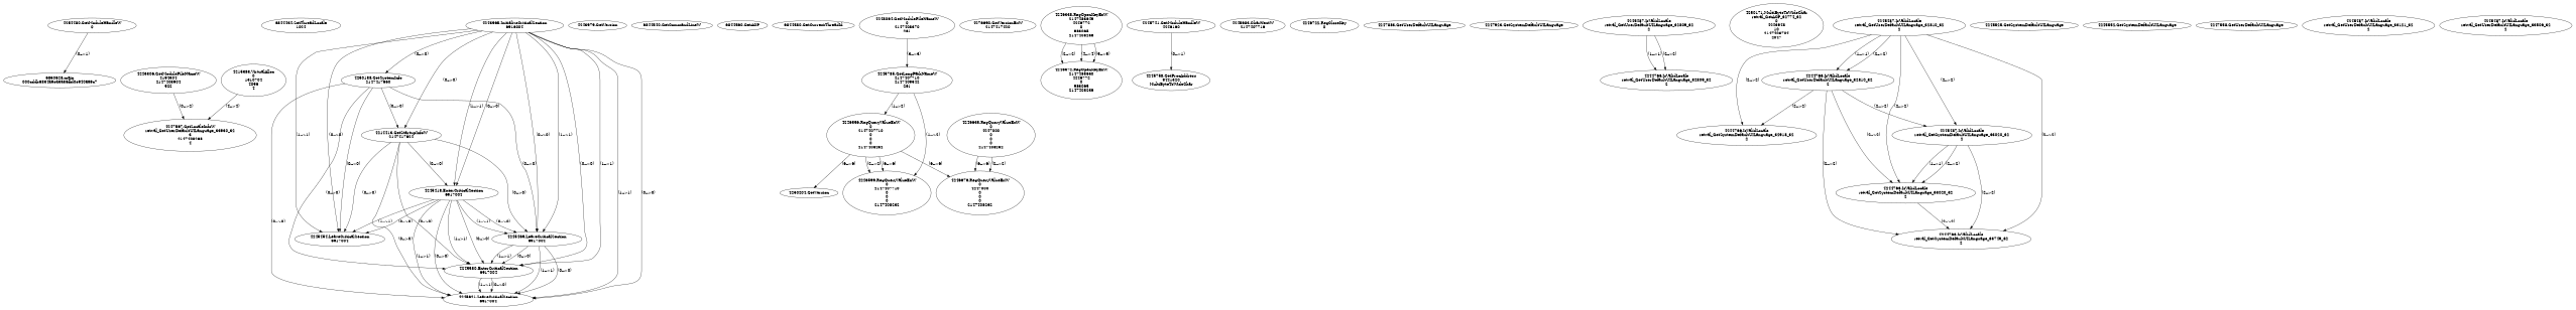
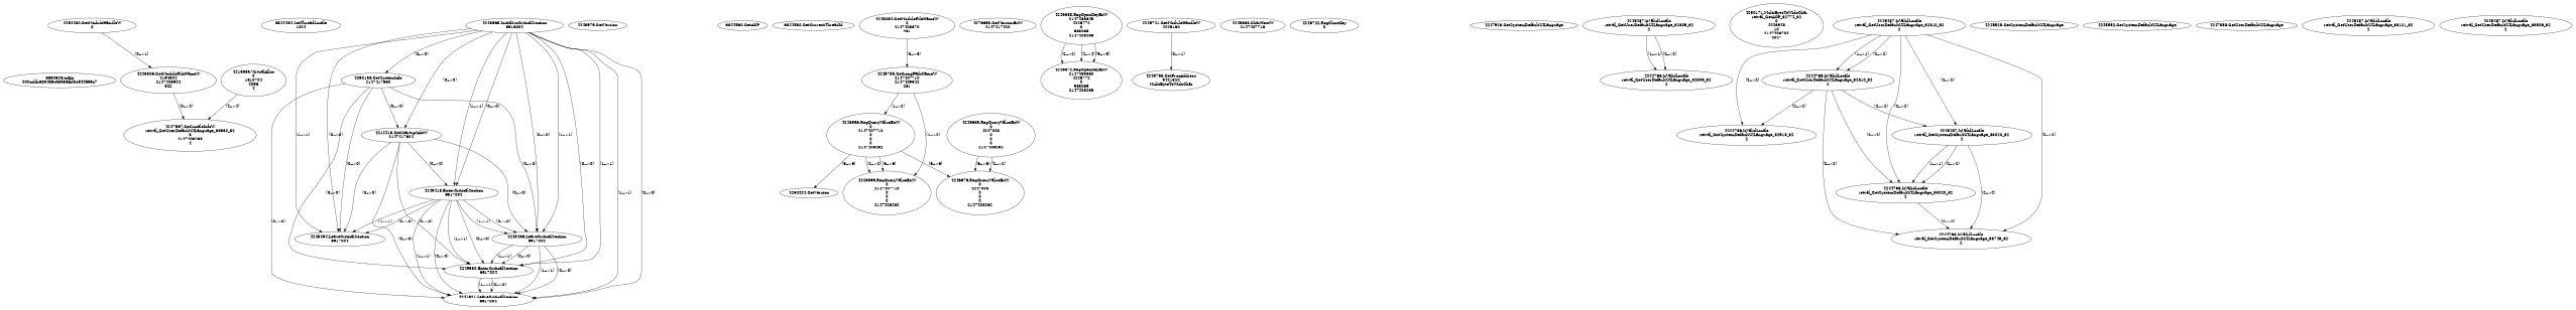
  digraph {
    fontname="DejaVu Serif"
    node [fontname="DejaVu Serif"]
    edge [fontname="DejaVu Serif"]
    n1 [label="6850628.main\n000cddb6834a9ea3a36fbf0e940aa9c7"]
    n2 [label="4254480.GetModuleHandleW\n0"]
    n3 [label="4243306.GetModuleFileNameW\n4194304\n2147408904\n522"]
    n4 [label="4247567.GetLocaleInfoW\nretval_GetUserDefaultUILanguage_33930_32\n3\n2147408268\n4"]
    n5 [label="6844434.SetThreadLocale\n1024"]
    n6 [label="4243965.InitializeCriticalSection\n6916004"]
    n7 [label="4250188.GetSystemInfo\n2147417660"]
    n8 [label="4214413.GetStartupInfoW\n2147417624"]
    n9 [label="4245418.EnterCriticalSection\n6917004"]
    n10 [label="4245454.LeaveCriticalSection\n6917004"]
    n11 [label="4245469.LeaveCriticalSection\n6917004"]
    n12 [label="4245580.EnterCriticalSection\n6917004"]
-   n13 [label="4245621.LeaveCriticalSection\n6917004"]
+   n13 [label="4241621.LeaveCriticalSection\n6917004"]
    n14 [label="4243979.GetVersion\n"]
-   n15 [label="6844540.GetCommandLineW\n"]
    n16 [label="6844560.GetACP\n"]
    n17 [label="6844580.GetCurrentThreadId\n"]
    n18 [label="4250204.GetVersion\n"]
    n19 [label="4276690.GetVersionExW\n2147417420"]
    n20 [label="4248064.GetModuleFileNameW\n0\n2147408370\n261"]
    n21 [label="4245785.GetLongPathNameW\n2147407710\n2147409542\n261"]
    n22 [label="4246556.RegQueryValueExW\n0\n2147407710\n0\n0\n0\n2147408232"]
    n23 [label="4246599.RegQueryValueExW\n0\n2147407710\n0\n0\n0\n2147408232"]
    n24 [label="4215383.VirtualAlloc\n0\n1310704\n4096\n4"]
    n25 [label="4246338.RegOpenKeyExW\n2147483649\n4246772\n0\n983065\n2147408236"]
    n26 [label="4246372.RegOpenKeyExW\n2147483650\n4246772\n0\n983065\n2147408236"]
    n27 [label="4245741.GetModuleHandleW\n4246160"]
    n28 [label="4245758.GetProcAddress\n9441320\nMultiByteToWideChar"]
    n29 [label="4246676.RegQueryValueExW\n0\n4247000\n0\n0\n0\n2147408232"]
    n30 [label="4245683.CharNextW\n2147407716"]
    n31 [label="4246635.RegQueryValueExW\n0\n4247000\n0\n0\n0\n2147408232"]
    n32 [label="4246722.RegCloseKey\n0"]
-   n33 [label="4247883.GetUserDefaultUILanguage\n"]
    n34 [label="4247923.GetSystemDefaultUILanguage\n"]
    n35 [label="4245487.IsValidLocale\nretval_GetUserDefaultUILanguage_32809_32\n2"]
    n36 [label="4244766.IsValidLocale\nretval_GetUserDefaultUILanguage_32809_32\n2"]
    n37 [label="4250171.MultiByteToWideChar\nretval_GetACP_32774_32\n0\n4243948\n10\n2147403704\n2047"]
    n38 [label="4245487.IsValidLocale\nretval_GetUserDefaultUILanguage_32810_32\n2"]
    n39 [label="4244766.IsValidLocale\nretval_GetUserDefaultUILanguage_32810_32\n2"]
    n40 [label="4244766.IsValidLocale\nretval_GetSystemDefaultUILanguage_32918_32\n2"]
    n41 [label="4245487.IsValidLocale\nretval_GetSystemDefaultUILanguage_33020_32\n2"]
    n42 [label="4244766.IsValidLocale\nretval_GetSystemDefaultUILanguage_33020_32\n2"]
    n43 [label="4244766.IsValidLocale\nretval_GetSystemDefaultUILanguage_33749_32\n2"]
    n44 [label="4245525.GetSystemDefaultUILanguage\n"]
    n45 [label="4245552.GetSystemDefaultUILanguage\n"]
    n46 [label="4247558.GetUserDefaultUILanguage\n"]
    n47 [label="4245487.IsValidLocale\nretval_GetUserDefaultUILanguage_33121_32\n2"]
    n48 [label="4245487.IsValidLocale\nretval_GetUserDefaultUILanguage_33506_32\n2"]
-   n2 -> n1 [label="(0-->1)"]
+   n2 -> n3 [label="(0-->1)"]
    n3 -> n4 [label="(0-->2)"]
    n6 -> n7 [label="(0-->0)"]
    n6 -> n8 [label="(0-->0)"]
    n6 -> n9 [label="(1-->1)"]
    n6 -> n9 [label="(0-->0)"]
    n6 -> n10 [label="(1-->1)"]
    n6 -> n10 [label="(0-->0)"]
    n6 -> n11 [label="(1-->1)"]
    n6 -> n11 [label="(0-->0)"]
    n6 -> n12 [label="(1-->1)"]
    n6 -> n12 [label="(0-->0)"]
    n6 -> n13 [label="(1-->1)"]
    n6 -> n13 [label="(0-->0)"]
    n7 -> n8 [label="(0-->0)"]
    n7 -> n10 [label="(0-->0)"]
    n7 -> n11 [label="(0-->0)"]
    n7 -> n12 [label="(0-->0)"]
    n7 -> n13 [label="(0-->0)"]
    n8 -> n9 [label="(0-->0)"]
    n8 -> n10 [label="(0-->0)"]
    n8 -> n11 [label="(0-->0)"]
    n8 -> n12 [label="(0-->0)"]
    n8 -> n13 [label="(0-->0)"]
    n9 -> n10 [label="(1-->1)"]
    n9 -> n10 [label="(0-->0)"]
    n9 -> n11 [label="(1-->1)"]
    n9 -> n11 [label="(0-->0)"]
    n9 -> n12 [label="(1-->1)"]
    n9 -> n12 [label="(0-->0)"]
    n9 -> n13 [label="(1-->1)"]
    n9 -> n13 [label="(0-->0)"]
    n11 -> n12 [label="(1-->1)"]
    n11 -> n12 [label="(0-->0)"]
    n11 -> n13 [label="(1-->1)"]
    n11 -> n13 [label="(0-->0)"]
    n12 -> n13 [label="(1-->1)"]
    n12 -> n13 [label="(0-->0)"]
    n20 -> n21 [label="(3-->3)"]
    n21 -> n22 [label="(1-->2)"]
    n21 -> n23 [label="(1-->2)"]
    n22 -> n18 [label="(6-->6)"]
    n22 -> n23 [label="(2-->2)"]
    n22 -> n23 [label="(6-->6)"]
    n22 -> n29 [label="(6-->6)"]
    n24 -> n4 [label="(4-->4)"]
    n25 -> n26 [label="(2-->2)"]
    n25 -> n26 [label="(4-->4)"]
    n25 -> n26 [label="(5-->5)"]
    n27 -> n28 [label="(0-->1)"]
    n31 -> n29 [label="(2-->2)"]
    n31 -> n29 [label="(6-->6)"]
    n35 -> n36 [label="(1-->1)"]
    n35 -> n36 [label="(2-->2)"]
    n38 -> n39 [label="(1-->1)"]
    n38 -> n39 [label="(2-->2)"]
    n38 -> n40 [label="(2-->2)"]
    n38 -> n41 [label="(2-->2)"]
    n38 -> n42 [label="(2-->2)"]
    n38 -> n43 [label="(2-->2)"]
    n39 -> n40 [label="(2-->2)"]
    n39 -> n41 [label="(2-->2)"]
    n39 -> n42 [label="(2-->2)"]
    n39 -> n43 [label="(2-->2)"]
    n41 -> n42 [label="(1-->1)"]
    n41 -> n42 [label="(2-->2)"]
    n41 -> n43 [label="(2-->2)"]
    n42 -> n43 [label="(2-->2)"]
  }
